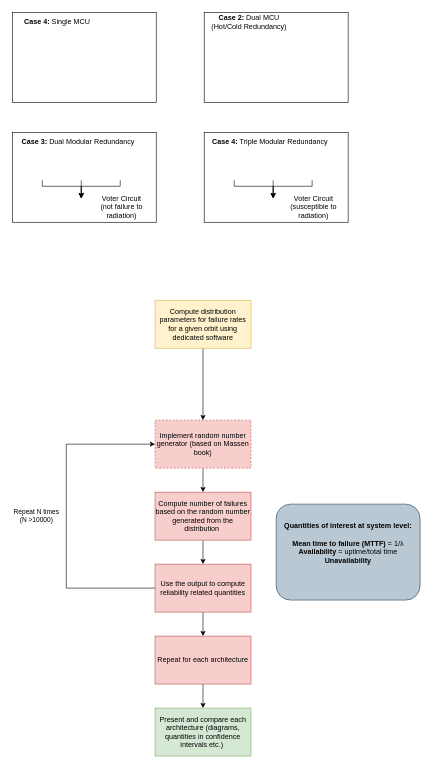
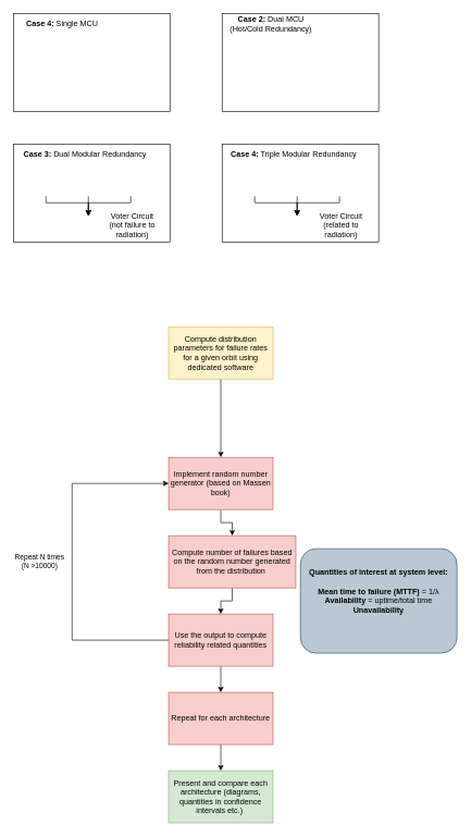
  <mxCell id="0" />
  <mxCell id="1" parent="0" />
  <mxCell id="2" value="" style="rounded=0;whiteSpace=wrap;html=1;" vertex="1" parent="1"><mxGeometry x="20" y="20" width="240" height="150" as="geometry" /></mxCell>
  <mxCell id="3" value="&lt;b&gt;Case 4:&lt;/b&gt; Single MCU" style="text;html=1;strokeColor=none;fillColor=none;align=center;verticalAlign=middle;whiteSpace=wrap;rounded=0;" vertex="1" parent="1"><mxGeometry x="30" y="26" width="130" height="20" as="geometry" /></mxCell>
  <mxCell id="4" value="" style="shape=image;html=1;verticalAlign=top;verticalLabelPosition=bottom;labelBackgroundColor=#ffffff;imageAspect=0;aspect=fixed;image=https://cdn1.iconfinder.com/data/icons/computer-hardware-hand-drawn-vol-1/52/processor__computer__microchip__cpu__chip__device__frequency-128.png" vertex="1" parent="1"><mxGeometry x="100" y="70" width="74" height="74" as="geometry" /></mxCell>
  <mxCell id="5" value="" style="rounded=0;whiteSpace=wrap;html=1;" vertex="1" parent="1"><mxGeometry x="340" y="20" width="240" height="150" as="geometry" /></mxCell>
  <mxCell id="6" value="&lt;b&gt;Case 2:&lt;/b&gt; Dual MCU (Hot/Cold Redundancy)" style="text;html=1;strokeColor=none;fillColor=none;align=center;verticalAlign=middle;whiteSpace=wrap;rounded=0;" vertex="1" parent="1"><mxGeometry x="350" y="26" width="130" height="20" as="geometry" /></mxCell>
  <mxCell id="7" value="" style="shape=image;html=1;verticalAlign=top;verticalLabelPosition=bottom;labelBackgroundColor=#ffffff;imageAspect=0;aspect=fixed;image=https://cdn1.iconfinder.com/data/icons/computer-hardware-hand-drawn-vol-1/52/processor__computer__microchip__cpu__chip__device__frequency-128.png" vertex="1" parent="1"><mxGeometry x="378" y="70" width="74" height="74" as="geometry" /></mxCell>
  <mxCell id="8" value="" style="shape=image;html=1;verticalAlign=top;verticalLabelPosition=bottom;labelBackgroundColor=#ffffff;imageAspect=0;aspect=fixed;image=https://cdn1.iconfinder.com/data/icons/computer-hardware-hand-drawn-vol-1/52/processor__computer__microchip__cpu__chip__device__frequency-128.png" vertex="1" parent="1"><mxGeometry x="480" y="70" width="74" height="74" as="geometry" /></mxCell>
  <mxCell id="9" value="" style="rounded=0;whiteSpace=wrap;html=1;" vertex="1" parent="1"><mxGeometry x="20" y="220" width="240" height="150" as="geometry" /></mxCell>
  <mxCell id="10" value="&lt;b&gt;Case 3:&lt;/b&gt; Dual Modular Redundancy" style="text;html=1;strokeColor=none;fillColor=none;align=center;verticalAlign=middle;whiteSpace=wrap;rounded=0;" vertex="1" parent="1"><mxGeometry x="30" y="226" width="200" height="20" as="geometry" /></mxCell>
  <mxCell id="11" style="edgeStyle=orthogonalEdgeStyle;rounded=0;orthogonalLoop=1;jettySize=auto;html=1;exitX=0.5;exitY=1;exitDx=0;exitDy=0;" edge="1" parent="1" source="12"><mxGeometry relative="1" as="geometry"><mxPoint x="135" y="330" as="targetPoint" /><Array as="points"><mxPoint x="70" y="310" /><mxPoint x="135" y="310" /></Array></mxGeometry></mxCell>
  <mxCell id="12" value="" style="shape=image;html=1;verticalAlign=top;verticalLabelPosition=bottom;labelBackgroundColor=#ffffff;imageAspect=0;aspect=fixed;image=https://cdn1.iconfinder.com/data/icons/computer-hardware-hand-drawn-vol-1/52/processor__computer__microchip__cpu__chip__device__frequency-128.png" vertex="1" parent="1"><mxGeometry x="50" y="260" width="40" height="40" as="geometry" /></mxCell>
  <mxCell id="13" style="edgeStyle=orthogonalEdgeStyle;rounded=0;orthogonalLoop=1;jettySize=auto;html=1;exitX=0.5;exitY=1;exitDx=0;exitDy=0;" edge="1" parent="1" source="14"><mxGeometry relative="1" as="geometry"><mxPoint x="135" y="330" as="targetPoint" /></mxGeometry></mxCell>
  <mxCell id="14" value="" style="shape=image;html=1;verticalAlign=top;verticalLabelPosition=bottom;labelBackgroundColor=#ffffff;imageAspect=0;aspect=fixed;image=https://cdn1.iconfinder.com/data/icons/computer-hardware-hand-drawn-vol-1/52/processor__computer__microchip__cpu__chip__device__frequency-128.png" vertex="1" parent="1"><mxGeometry x="115" y="260" width="40" height="40" as="geometry" /></mxCell>
  <mxCell id="15" style="edgeStyle=orthogonalEdgeStyle;rounded=0;orthogonalLoop=1;jettySize=auto;html=1;exitX=0.5;exitY=1;exitDx=0;exitDy=0;entryX=0.5;entryY=0;entryDx=0;entryDy=0;" edge="1" parent="1" source="16"><mxGeometry relative="1" as="geometry"><mxPoint x="135" y="330" as="targetPoint" /><Array as="points"><mxPoint x="200" y="310" /><mxPoint x="135" y="310" /></Array></mxGeometry></mxCell>
  <mxCell id="16" value="" style="shape=image;html=1;verticalAlign=top;verticalLabelPosition=bottom;labelBackgroundColor=#ffffff;imageAspect=0;aspect=fixed;image=https://cdn1.iconfinder.com/data/icons/computer-hardware-hand-drawn-vol-1/52/processor__computer__microchip__cpu__chip__device__frequency-128.png" vertex="1" parent="1"><mxGeometry x="180" y="260" width="40" height="40" as="geometry" /></mxCell>
  <mxCell id="17" value="Voter Circuit &lt;br&gt;(not failure to radiation)" style="text;html=1;strokeColor=none;fillColor=none;align=center;verticalAlign=middle;whiteSpace=wrap;rounded=0;" vertex="1" parent="1"><mxGeometry x="155" y="335" width="95" height="20" as="geometry" /></mxCell>
  <mxCell id="18" value="" style="shape=image;html=1;verticalAlign=top;verticalLabelPosition=bottom;labelBackgroundColor=#ffffff;imageAspect=0;aspect=fixed;image=https://cdn2.iconfinder.com/data/icons/round-varieties/60/Rounded_-_High_Ultra_Colour10_-_Circuit_Board-128.png" vertex="1" parent="1"><mxGeometry x="118.5" y="330" width="33" height="33" as="geometry" /></mxCell>
  <mxCell id="19" style="edgeStyle=orthogonalEdgeStyle;rounded=0;orthogonalLoop=1;jettySize=auto;html=1;exitX=0.5;exitY=1;exitDx=0;exitDy=0;" edge="1" parent="1" source="20" target="22"><mxGeometry relative="1" as="geometry" /></mxCell>
  <mxCell id="20" value="Compute distribution parameters for failure rates for a given orbit using dedicated software" style="rounded=0;whiteSpace=wrap;html=1;fillColor=#fff2cc;strokeColor=#d6b656;" vertex="1" parent="1"><mxGeometry x="258" y="500" width="160" height="80" as="geometry" /></mxCell>
  <mxCell id="21" style="edgeStyle=orthogonalEdgeStyle;rounded=0;orthogonalLoop=1;jettySize=auto;html=1;exitX=0.5;exitY=1;exitDx=0;exitDy=0;" edge="1" parent="1" source="22" target="31"><mxGeometry relative="1" as="geometry" /></mxCell>
- <mxCell id="22" value="Implement random number generator (based on Massen book)" style="rounded=0;whiteSpace=wrap;html=1;fillColor=#f8cecc;strokeColor=#b85450;dashed=1;" vertex="1" parent="1"><mxGeometry x="258" y="700" width="160" height="80" as="geometry" /></mxCell>
+ <mxCell id="22" value="Implement random number generator (based on Massen book)" style="rounded=0;whiteSpace=wrap;html=1;fillColor=#f8cecc;strokeColor=#b85450;" vertex="1" parent="1"><mxGeometry x="258" y="700" width="160" height="80" as="geometry" /></mxCell>
  <mxCell id="23" value="Repeat N times&lt;br&gt;(N &amp;gt;10000)" style="edgeStyle=orthogonalEdgeStyle;rounded=0;orthogonalLoop=1;jettySize=auto;html=1;exitX=0;exitY=0.5;exitDx=0;exitDy=0;entryX=0;entryY=0.5;entryDx=0;entryDy=0;" edge="1" parent="1" source="25" target="22"><mxGeometry y="50" relative="1" as="geometry"><Array as="points"><mxPoint x="110" y="980" /><mxPoint x="110" y="740" /></Array><mxPoint as="offset" /></mxGeometry></mxCell>
  <mxCell id="24" style="edgeStyle=orthogonalEdgeStyle;rounded=0;orthogonalLoop=1;jettySize=auto;html=1;exitX=0.5;exitY=1;exitDx=0;exitDy=0;" edge="1" parent="1" source="25" target="27"><mxGeometry relative="1" as="geometry" /></mxCell>
  <mxCell id="25" value="Use the output to compute reliability related quantities" style="rounded=0;whiteSpace=wrap;html=1;fillColor=#f8cecc;strokeColor=#b85450;" vertex="1" parent="1"><mxGeometry x="258" y="940" width="160" height="80" as="geometry" /></mxCell>
  <mxCell id="26" style="edgeStyle=orthogonalEdgeStyle;rounded=0;orthogonalLoop=1;jettySize=auto;html=1;exitX=0.5;exitY=1;exitDx=0;exitDy=0;" edge="1" parent="1" source="27" target="28"><mxGeometry relative="1" as="geometry" /></mxCell>
  <mxCell id="27" value="Repeat for each architecture" style="rounded=0;whiteSpace=wrap;html=1;fillColor=#f8cecc;strokeColor=#b85450;" vertex="1" parent="1"><mxGeometry x="258" y="1060" width="160" height="80" as="geometry" /></mxCell>
  <mxCell id="28" value="Present and compare each architecture (diagrams, quantities in confidence intervals etc.)&amp;nbsp;" style="rounded=0;whiteSpace=wrap;html=1;fillColor=#d5e8d4;strokeColor=#82b366;" vertex="1" parent="1"><mxGeometry x="258" y="1180" width="160" height="80" as="geometry" /></mxCell>
  <mxCell id="29" value="&lt;b&gt;Quantities of interest at system level:&lt;/b&gt;&lt;br&gt;&lt;br&gt;&lt;b&gt;Mean time to failure (MTTF)&lt;/b&gt; = 1/λ&lt;br&gt;&lt;b&gt;Availability&lt;/b&gt; = uptime/total time&lt;br&gt;&lt;b&gt;Unavailability&lt;/b&gt;&lt;br&gt;&lt;br&gt;&amp;nbsp;" style="rounded=1;whiteSpace=wrap;html=1;fillColor=#bac8d3;strokeColor=#23445d;" vertex="1" parent="1"><mxGeometry x="460" y="840" width="240" height="160" as="geometry" /></mxCell>
  <mxCell id="30" style="edgeStyle=orthogonalEdgeStyle;rounded=0;orthogonalLoop=1;jettySize=auto;html=1;exitX=0.5;exitY=1;exitDx=0;exitDy=0;entryX=0.5;entryY=0;entryDx=0;entryDy=0;" edge="1" parent="1" source="31" target="25"><mxGeometry relative="1" as="geometry" /></mxCell>
- <mxCell id="31" value="Compute number of failures based on the random number generated from the distribution&amp;nbsp;" style="rounded=0;whiteSpace=wrap;html=1;fillColor=#f8cecc;strokeColor=#b85450;" vertex="1" parent="1"><mxGeometry x="258" y="820" width="160" height="80" as="geometry" /></mxCell>
+ <mxCell id="31" value="Compute number of failures based on the random number generated from the distribution&amp;nbsp;" style="rounded=0;whiteSpace=wrap;html=1;fillColor=#f8cecc;strokeColor=#b85450;" vertex="1" parent="1"><mxGeometry x="258" y="820" width="195" height="80" as="geometry" /></mxCell>
  <mxCell id="32" value="" style="rounded=0;whiteSpace=wrap;html=1;" vertex="1" parent="1"><mxGeometry x="340" y="220" width="240" height="150" as="geometry" /></mxCell>
  <mxCell id="33" value="&lt;b&gt;Case 4:&lt;/b&gt; Triple Modular Redundancy" style="text;html=1;strokeColor=none;fillColor=none;align=center;verticalAlign=middle;whiteSpace=wrap;rounded=0;" vertex="1" parent="1"><mxGeometry x="350" y="226" width="200" height="20" as="geometry" /></mxCell>
  <mxCell id="34" style="edgeStyle=orthogonalEdgeStyle;rounded=0;orthogonalLoop=1;jettySize=auto;html=1;exitX=0.5;exitY=1;exitDx=0;exitDy=0;" edge="1" parent="1" source="35"><mxGeometry relative="1" as="geometry"><mxPoint x="455" y="330" as="targetPoint" /><Array as="points"><mxPoint x="390" y="310" /><mxPoint x="455" y="310" /></Array></mxGeometry></mxCell>
  <mxCell id="35" value="" style="shape=image;html=1;verticalAlign=top;verticalLabelPosition=bottom;labelBackgroundColor=#ffffff;imageAspect=0;aspect=fixed;image=https://cdn1.iconfinder.com/data/icons/computer-hardware-hand-drawn-vol-1/52/processor__computer__microchip__cpu__chip__device__frequency-128.png" vertex="1" parent="1"><mxGeometry x="370" y="260" width="40" height="40" as="geometry" /></mxCell>
  <mxCell id="36" style="edgeStyle=orthogonalEdgeStyle;rounded=0;orthogonalLoop=1;jettySize=auto;html=1;exitX=0.5;exitY=1;exitDx=0;exitDy=0;" edge="1" parent="1" source="37"><mxGeometry relative="1" as="geometry"><mxPoint x="455" y="330" as="targetPoint" /></mxGeometry></mxCell>
  <mxCell id="37" value="" style="shape=image;html=1;verticalAlign=top;verticalLabelPosition=bottom;labelBackgroundColor=#ffffff;imageAspect=0;aspect=fixed;image=https://cdn1.iconfinder.com/data/icons/computer-hardware-hand-drawn-vol-1/52/processor__computer__microchip__cpu__chip__device__frequency-128.png" vertex="1" parent="1"><mxGeometry x="435" y="260" width="40" height="40" as="geometry" /></mxCell>
  <mxCell id="38" style="edgeStyle=orthogonalEdgeStyle;rounded=0;orthogonalLoop=1;jettySize=auto;html=1;exitX=0.5;exitY=1;exitDx=0;exitDy=0;entryX=0.5;entryY=0;entryDx=0;entryDy=0;" edge="1" parent="1" source="39"><mxGeometry relative="1" as="geometry"><mxPoint x="455" y="330" as="targetPoint" /><Array as="points"><mxPoint x="520" y="310" /><mxPoint x="455" y="310" /></Array></mxGeometry></mxCell>
  <mxCell id="39" value="" style="shape=image;html=1;verticalAlign=top;verticalLabelPosition=bottom;labelBackgroundColor=#ffffff;imageAspect=0;aspect=fixed;image=https://cdn1.iconfinder.com/data/icons/computer-hardware-hand-drawn-vol-1/52/processor__computer__microchip__cpu__chip__device__frequency-128.png" vertex="1" parent="1"><mxGeometry x="500" y="260" width="40" height="40" as="geometry" /></mxCell>
- <mxCell id="40" value="Voter Circuit&lt;br&gt;(susceptible to radiation)" style="text;html=1;strokeColor=none;fillColor=none;align=center;verticalAlign=middle;whiteSpace=wrap;rounded=0;" vertex="1" parent="1"><mxGeometry x="475" y="335" width="95" height="20" as="geometry" /></mxCell>
+ <mxCell id="40" value="Voter Circuit&lt;br&gt;(related to radiation)" style="text;html=1;strokeColor=none;fillColor=none;align=center;verticalAlign=middle;whiteSpace=wrap;rounded=0;" vertex="1" parent="1"><mxGeometry x="475" y="335" width="95" height="20" as="geometry" /></mxCell>
  <mxCell id="41" value="" style="shape=image;html=1;verticalAlign=top;verticalLabelPosition=bottom;labelBackgroundColor=#ffffff;imageAspect=0;aspect=fixed;image=https://cdn2.iconfinder.com/data/icons/round-varieties/60/Rounded_-_High_Ultra_Colour10_-_Circuit_Board-128.png" vertex="1" parent="1"><mxGeometry x="438.5" y="330" width="33" height="33" as="geometry" /></mxCell>
